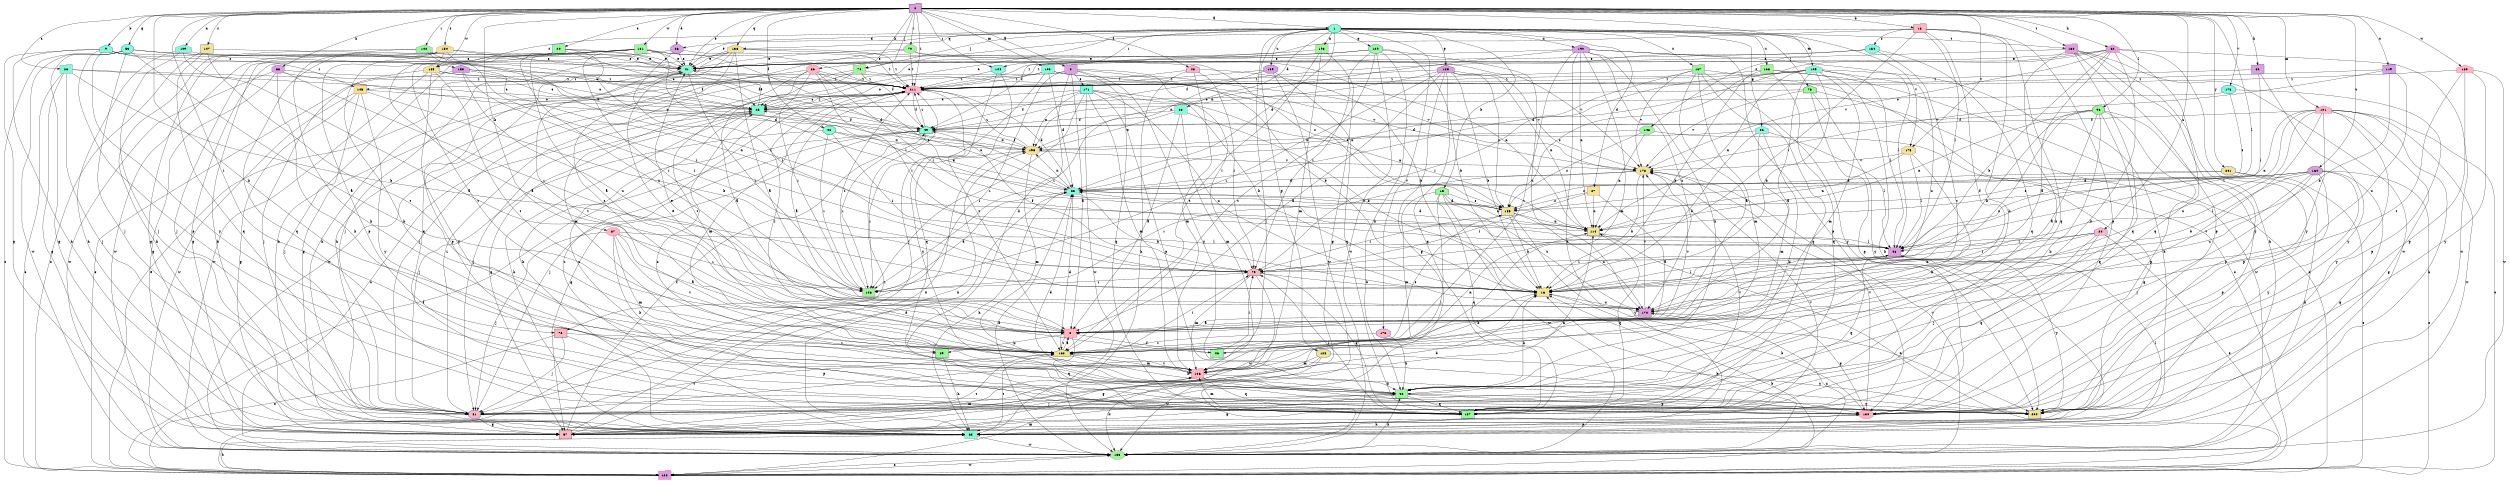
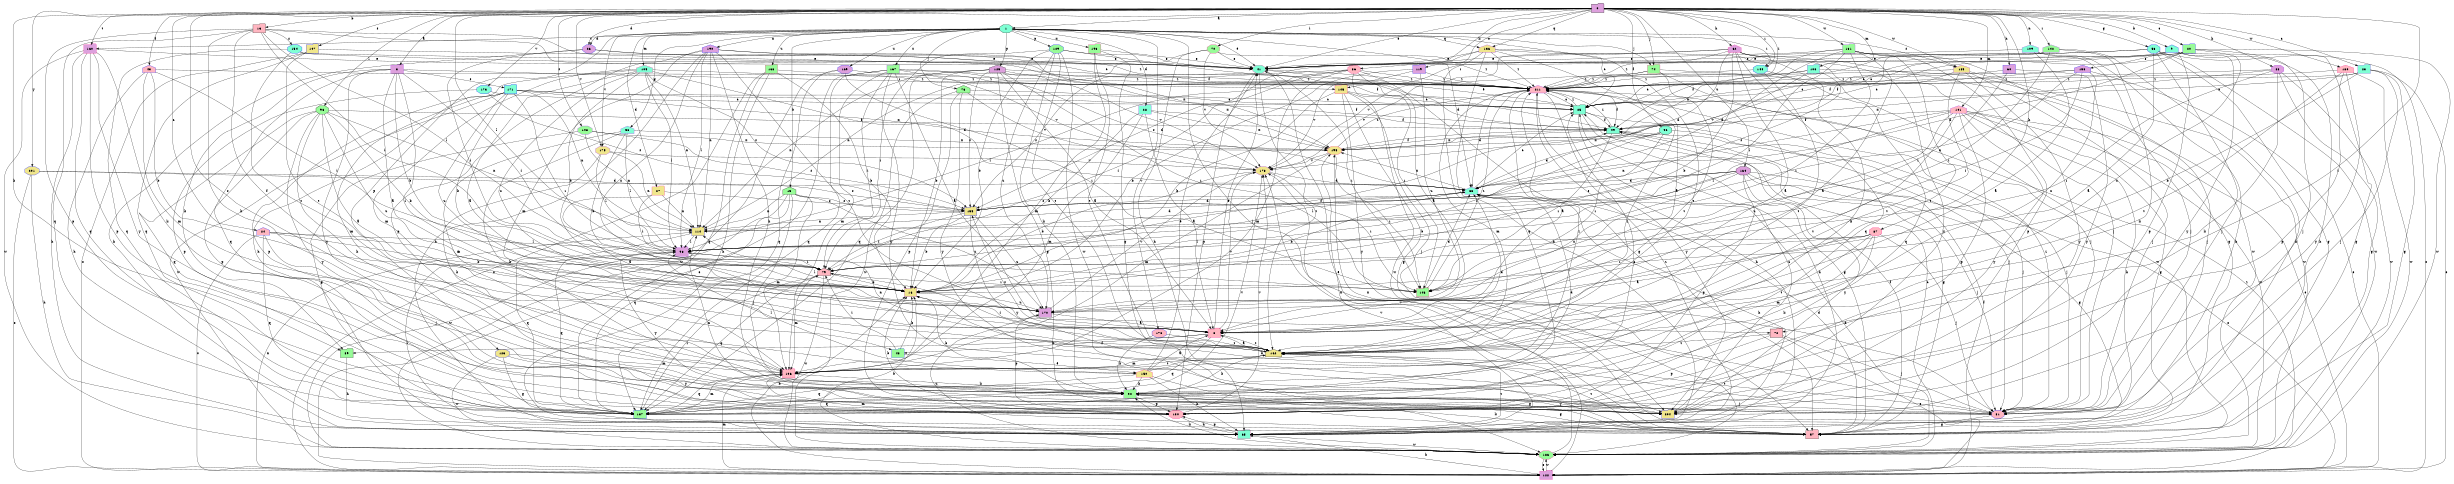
  strict digraph {
    node [color=blue fillcolor=aquamarine shape=folder style=filled]
    0 [color=black fillcolor=plum]
    1 [color=black shape=octagon]
    3 [color=purple fillcolor=plum]
    9 [shape=house]
    13 [color=black fillcolor=lightpink]
    20 [fillcolor=palegreen]
    23 [color=purple]
    24 [fillcolor=lightpink shape=house]
    26 [fillcolor=plum shape=octagon]
    41 [color=deeppink shape=octagon]
    43 [fillcolor=lightpink shape=house]
    46 [color=black shape=octagon]
    53 [shape=octagon]
    60 [fillcolor=plum]
    62 [color=deeppink fillcolor=plum shape=house]
    70 [color=deeppink fillcolor=palegreen shape=octagon]
    72 [color=black fillcolor=lightpink]
    74 [color=deeppink fillcolor=palegreen]
    86 [color=deeppink fillcolor=lightpink shape=octagon]
    87 [color=deeppink fillcolor=lightpink shape=octagon]
    88 [color=purple fillcolor=plum shape=octagon]
    89 [color=black fillcolor=palegreen]
    96 [color=black fillcolor=palegreen shape=octagon]
    98 [color=purple fillcolor=plum]
    101 [color=purple fillcolor=lightpink shape=house]
    103 [color=purple]
    109 [color=purple shape=house]
    119 [fillcolor=plum]
    136 [color=purple fillcolor=khaki shape=house]
    142 [color=purple fillcolor=palegreen shape=house]
    144 [shape=octagon]
    147 [fillcolor=khaki]
    148 [color=purple fillcolor=palegreen shape=octagon]
    150 [color=deeppink fillcolor=khaki shape=house]
    160 [color=deeppink fillcolor=plum]
    164 [color=black fillcolor=plum shape=octagon]
    173 [shape=octagon]
    175 [color=purple fillcolor=khaki shape=octagon]
    180 [color=deeppink fillcolor=lightpink shape=house]
    181 [color=purple fillcolor=palegreen]
    185 [color=purple fillcolor=khaki shape=house]
    201 [fillcolor=khaki shape=octagon]
    211 [color=purple fillcolor=lightpink shape=house]
    15 [color=black fillcolor=palegreen shape=house]
    25 [color=black]
    27 [color=deeppink fillcolor=khaki]
    28 [color=purple]
    33 [color=purple shape=house]
    56 [color=purple shape=house]
    76 [color=black fillcolor=palegreen shape=house]
    81 [fillcolor=lightpink shape=octagon]
    105 [color=deeppink shape=house]
    123 [fillcolor=khaki shape=octagon]
    125 [color=black fillcolor=plum shape=house]
    129 [fillcolor=palegreen shape=octagon]
    167 [color=purple fillcolor=palegreen]
    168 [color=deeppink fillcolor=palegreen]
    169 [fillcolor=plum shape=octagon]
    176 [fillcolor=lightpink shape=octagon]
    190 [fillcolor=plum shape=house]
    193 [color=deeppink fillcolor=palegreen]
    8 [color=deeppink fillcolor=lightpink]
    16 [color=purple fillcolor=khaki]
    n64 [color=black fillcolor=lightpink label=79 shape=house]
    137 [fillcolor=palegreen]
    145 [color=deeppink fillcolor=khaki]
    n67 [label=171]
    204 [fillcolor=khaki]
    57 [color=black fillcolor=lightpink]
    65 [color=deeppink]
    130 [color=deeppink fillcolor=lightpink shape=octagon]
    153 [fillcolor=plum shape=house]
    48 [fillcolor=palegreen]
    49 [color=black shape=house]
    90 [color=purple fillcolor=palegreen]
    154 [shape=octagon]
    170 [color=black fillcolor=plum]
    186 [color=deeppink fillcolor=palegreen shape=octagon]
    122 [color=deeppink fillcolor=plum]
    162 [color=black fillcolor=khaki shape=house]
    146 [color=deeppink fillcolor=palegreen]
    106 [color=deeppink fillcolor=lightpink]
    195 [color=deeppink fillcolor=khaki shape=octagon]
    178 [color=purple fillcolor=khaki shape=octagon]
    114 [fillcolor=khaki]
    155 [fillcolor=khaki]
    0 -> 1 [label=a]
    0 -> 3 [label=a]
    0 -> 9 [label=b]
    0 -> 13 [label=b]
    0 -> 20 [label=c]
    0 -> 23 [label=c]
    0 -> 24 [label=c]
    0 -> 26 [label=d]
    0 -> 41 [label=e]
    0 -> 43 [label=f]
    0 -> 46 [label=f]
    0 -> 53 [label=g]
    0 -> 60 [label=h]
    0 -> 62 [label=h]
    0 -> 70 [label=i]
    0 -> 72 [label=i]
    0 -> 74 [label=j]
    0 -> 86 [label=k]
    0 -> 87 [label=k]
    0 -> 88 [label=k]
    0 -> 89 [label=k]
    0 -> 96 [label=l]
    0 -> 98 [label=l]
    0 -> 101 [label=m]
    0 -> 103 [label=m]
    0 -> 109 [label=n]
    0 -> 119 [label=o]
    0 -> 136 [label=q]
    0 -> 142 [label=r]
    0 -> 144 [label=r]
    0 -> 147 [label=s]
    0 -> 148 [label=s]
    0 -> 150 [label=s]
    0 -> 160 [label=t]
    0 -> 164 [label=u]
    0 -> 173 [label=v]
    0 -> 175 [label=v]
    0 -> 180 [label=w]
    0 -> 181 [label=w]
    0 -> 185 [label=w]
    0 -> 201 [label=y]
    0 -> 211 [label=z]
    1 -> 26 [label=d]
    1 -> 41 [label=e]
    1 -> 74 [label=j]
    1 -> 136 [label=q]
    1 -> 144 [label=r]
    1 -> 160 [label=t]
    1 -> 175 [label=v]
    1 -> 185 [label=s]
    1 -> 15 [label=b]
    1 -> 25 [label=c]
    1 -> 27 [label=d]
    1 -> 28 [label=d]
    1 -> 33 [label=d]
    1 -> 56 [label=g]
    1 -> 76 [label=j]
    1 -> 81 [label=j]
    1 -> 105 [label=m]
    1 -> 123 [label=p]
    1 -> 125 [label=p]
    1 -> 129 [label=p]
    1 -> 167 [label=u]
    1 -> 168 [label=u]
    1 -> 169 [label=u]
    1 -> 176 [label=v]
    1 -> 190 [label=x]
    1 -> 193 [label=x]
    3 -> 72 [label=i]
    3 -> 89 [label=k]
    3 -> 8 [label=a]
    3 -> 16 [label=b]
    3 -> n64 [label=i]
    3 -> 137 [label=q]
    3 -> 145 [label=r]
    3 -> n67 [label=s]
    3 -> 204 [label=y]
    9 -> 25 [label=c]
    9 -> 145 [label=r]
    9 -> 204 [label=y]
    9 -> 57 [label=g]
    9 -> 65 [label=h]
    9 -> 130 [label=p]
    9 -> 153 [label=s]
    13 -> 98 [label=l]
    13 -> 25 [label=c]
    13 -> n64 [label=i]
    13 -> 137 [label=q]
    13 -> 130 [label=p]
    13 -> 48 [label=f]
    13 -> 49 [label=f]
    13 -> 90 [label=k]
    13 -> 154 [label=s]
    20 -> 41 [label=e]
    20 -> 25 [label=c]
    20 -> 33 [label=d]
    20 -> 81 [label=j]
    20 -> 49 [label=f]
    20 -> 170 [label=u]
    20 -> 186 [label=w]
    23 -> 211 [label=z]
    23 -> 25 [label=c]
    23 -> 81 [label=j]
    23 -> 16 [label=b]
    23 -> 57 [label=g]
    23 -> 122 [label=o]
    24 -> 98 [label=l]
    24 -> 81 [label=j]
    24 -> 16 [label=b]
    24 -> n64 [label=i]
    24 -> 137 [label=q]
    24 -> 122 [label=o]
    26 -> 41 [label=e]
    26 -> 211 [label=z]
    26 -> n64 [label=i]
    26 -> 65 [label=h]
    41 -> 211 [label=z]
    41 -> 130 [label=p]
    41 -> 162 [label=t]
    41 -> 146 [label=r]
    43 -> 211 [label=z]
    43 -> 16 [label=b]
    43 -> n64 [label=i]
    43 -> 65 [label=h]
    43 -> 106 [label=m]
    46 -> 33 [label=d]
    46 -> 81 [label=j]
    46 -> n64 [label=i]
    46 -> 146 [label=r]
    46 -> 195 [label=x]
    53 -> 41 [label=e]
    53 -> 81 [label=j]
    53 -> 8 [label=a]
    53 -> 57 [label=g]
    53 -> 186 [label=w]
    53 -> 122 [label=o]
    53 -> 195 [label=x]
    60 -> 98 [label=l]
    60 -> 211 [label=z]
    60 -> 204 [label=y]
    62 -> 41 [label=e]
    62 -> 211 [label=z]
    62 -> 33 [label=d]
    62 -> 8 [label=a]
    62 -> 16 [label=b]
    62 -> 137 [label=q]
    62 -> 204 [label=y]
    62 -> 90 [label=k]
    62 -> 186 [label=w]
    62 -> 178 [label=v]
    70 -> 41 [label=e]
    70 -> 211 [label=z]
    70 -> 65 [label=h]
    70 -> 178 [label=v]
    70 -> 114 [label=n]
    72 -> 81 [label=j]
    72 -> 130 [label=p]
    72 -> 122 [label=o]
    72 -> 162 [label=t]
    74 -> 211 [label=z]
    74 -> 81 [label=j]
    74 -> 186 [label=w]
    74 -> 162 [label=t]
    74 -> 178 [label=v]
    86 -> 98 [label=l]
    86 -> 211 [label=z]
    86 -> 8 [label=a]
    86 -> n64 [label=i]
    86 -> 57 [label=g]
    86 -> 146 [label=r]
    86 -> 106 [label=m]
    86 -> 155 [label=s]
    87 -> 98 [label=l]
    87 -> 81 [label=j]
    87 -> 8 [label=a]
    87 -> 90 [label=k]
    87 -> 162 [label=t]
    87 -> 146 [label=r]
    87 -> 106 [label=m]
    88 -> 211 [label=z]
    88 -> 57 [label=g]
    88 -> 90 [label=k]
    88 -> 186 [label=w]
    88 -> 146 [label=r]
    88 -> 195 [label=x]
    89 -> 65 [label=h]
    96 -> 8 [label=a]
    96 -> 16 [label=b]
    96 -> 137 [label=q]
    96 -> 204 [label=y]
    96 -> 130 [label=p]
    96 -> 49 [label=f]
    96 -> 90 [label=k]
    96 -> 170 [label=u]
    96 -> 114 [label=n]
    98 -> n64 [label=i]
    98 -> 137 [label=q]
    98 -> 204 [label=y]
    101 -> 98 [label=l]
    101 -> 204 [label=y]
    101 -> 57 [label=g]
    101 -> 65 [label=h]
    101 -> 130 [label=p]
    101 -> 49 [label=f]
    101 -> 170 [label=u]
    101 -> 186 [label=w]
    101 -> 122 [label=o]
    101 -> 162 [label=t]
    101 -> 114 [label=n]
    103 -> 211 [label=z]
    103 -> 25 [label=c]
    103 -> 81 [label=j]
    103 -> 178 [label=v]
    103 -> 155 [label=s]
    109 -> 41 [label=e]
    109 -> 81 [label=j]
    109 -> 8 [label=a]
    109 -> 65 [label=h]
    119 -> 211 [label=z]
    119 -> 16 [label=b]
    119 -> 170 [label=u]
    119 -> 178 [label=v]
    136 -> 41 [label=e]
    136 -> 211 [label=z]
    136 -> 81 [label=j]
    136 -> 8 [label=a]
    136 -> 137 [label=q]
    136 -> 65 [label=h]
    136 -> 162 [label=t]
    136 -> 155 [label=s]
    142 -> 41 [label=e]
    142 -> n64 [label=i]
    142 -> 65 [label=h]
    142 -> 49 [label=f]
    142 -> 90 [label=k]
    144 -> 211 [label=z]
    144 -> 137 [label=q]
    144 -> 162 [label=t]
    147 -> 41 [label=e]
    147 -> 137 [label=q]
    147 -> 122 [label=o]
    147 -> 162 [label=t]
    148 -> 57 [label=g]
    148 -> 195 [label=x]
    148 -> 114 [label=n]
    148 -> 155 [label=s]
    150 -> 41 [label=e]
    150 -> 98 [label=l]
    150 -> 211 [label=z]
    150 -> 8 [label=a]
    150 -> 137 [label=q]
    150 -> 57 [label=g]
    150 -> 65 [label=h]
    150 -> 90 [label=k]
    160 -> 41 [label=e]
    160 -> 137 [label=q]
    160 -> 204 [label=y]
    160 -> 65 [label=h]
    160 -> 130 [label=p]
    160 -> 90 [label=k]
    160 -> 186 [label=w]
    164 -> 98 [label=l]
    164 -> 33 [label=d]
    164 -> 81 [label=j]
    164 -> 16 [label=b]
    164 -> 204 [label=y]
    164 -> 57 [label=g]
    164 -> 130 [label=p]
    164 -> 170 [label=u]
    164 -> 122 [label=o]
    164 -> 155 [label=s]
    173 -> 25 [label=c]
    173 -> 130 [label=p]
    173 -> 155 [label=s]
    175 -> 98 [label=l]
    175 -> 90 [label=k]
    175 -> 178 [label=v]
    175 -> 114 [label=n]
    180 -> 211 [label=z]
    180 -> 204 [label=y]
    180 -> 130 [label=p]
    180 -> 186 [label=w]
    180 -> 162 [label=t]
    181 -> 41 [label=e]
    181 -> 98 [label=l]
    181 -> 33 [label=d]
    181 -> 8 [label=a]
    181 -> 57 [label=g]
    181 -> 130 [label=p]
    181 -> 49 [label=f]
    181 -> 162 [label=t]
    181 -> 146 [label=r]
    185 -> 211 [label=z]
    185 -> 25 [label=c]
    185 -> 81 [label=j]
    185 -> 204 [label=y]
    185 -> 186 [label=w]
    185 -> 162 [label=t]
    201 -> 33 [label=d]
    201 -> 65 [label=h]
    201 -> 122 [label=o]
    201 -> 155 [label=s]
    211 -> 25 [label=c]
    211 -> 33 [label=d]
    211 -> 8 [label=a]
    211 -> 204 [label=y]
    211 -> 65 [label=h]
    211 -> 49 [label=f]
    211 -> 106 [label=m]
    15 -> 81 [label=j]
    15 -> 137 [label=q]
    15 -> 170 [label=u]
    15 -> 186 [label=w]
    15 -> 106 [label=m]
    15 -> 114 [label=n]
    15 -> 155 [label=s]
    25 -> 41 [label=e]
    25 -> 211 [label=z]
    25 -> 81 [label=j]
    25 -> 57 [label=g]
    25 -> 65 [label=h]
    25 -> 49 [label=f]
    27 -> 8 [label=a]
    27 -> n64 [label=i]
    27 -> 114 [label=n]
    27 -> 155 [label=s]
    28 -> 8 [label=a]
    28 -> 16 [label=b]
    28 -> 49 [label=f]
    28 -> 106 [label=m]
    28 -> 195 [label=x]
    33 -> 25 [label=c]
    33 -> 16 [label=b]
    33 -> 65 [label=h]
    33 -> 195 [label=x]
    33 -> 155 [label=s]
    56 -> 98 [label=l]
    56 -> 16 [label=b]
    56 -> 90 [label=k]
    56 -> 106 [label=m]
    56 -> 195 [label=x]
    76 -> 25 [label=c]
    76 -> 204 [label=y]
    76 -> 130 [label=p]
    76 -> 186 [label=w]
    76 -> 178 [label=v]
    81 -> 211 [label=z]
    81 -> 16 [label=b]
    81 -> 57 [label=g]
    81 -> 162 [label=t]
    81 -> 114 [label=n]
    105 -> 98 [label=l]
    105 -> 211 [label=z]
    105 -> 33 [label=d]
    105 -> 8 [label=a]
    105 -> 16 [label=b]
    105 -> 65 [label=h]
    105 -> 170 [label=u]
    105 -> 106 [label=m]
    105 -> 114 [label=n]
    105 -> 155 [label=s]
    123 -> 204 [label=y]
    123 -> 57 [label=g]
    123 -> 186 [label=w]
    123 -> 106 [label=m]
    125 -> 211 [label=z]
    125 -> 8 [label=a]
    125 -> 16 [label=b]
    125 -> 137 [label=q]
    125 -> 57 [label=g]
    125 -> 146 [label=r]
    125 -> 195 [label=x]
    125 -> 178 [label=v]
    125 -> 114 [label=n]
    125 -> 155 [label=s]
    129 -> 41 [label=e]
    129 -> 211 [label=z]
    129 -> 16 [label=b]
    129 -> n64 [label=i]
    129 -> 90 [label=k]
    129 -> 170 [label=u]
    129 -> 186 [label=w]
    129 -> 162 [label=t]
    167 -> 211 [label=z]
-   103 -> 33 [label=d]
+   167 -> 33 [label=d]
    167 -> 8 [label=a]
    167 -> n64 [label=i]
    167 -> 137 [label=q]
    167 -> 204 [label=y]
    167 -> 122 [label=o]
    167 -> 106 [label=m]
    167 -> 178 [label=v]
    168 -> 211 [label=z]
    168 -> 16 [label=b]
    168 -> 137 [label=q]
    168 -> 65 [label=h]
    168 -> 122 [label=o]
    169 -> 211 [label=z]
    169 -> 137 [label=q]
    169 -> 186 [label=w]
    169 -> 146 [label=r]
    176 -> 90 [label=k]
    176 -> 162 [label=t]
    190 -> 41 [label=e]
    190 -> 98 [label=l]
    190 -> 65 [label=h]
    190 -> 130 [label=p]
    190 -> 90 [label=k]
    190 -> 170 [label=u]
    190 -> 162 [label=t]
    190 -> 106 [label=m]
    190 -> 195 [label=x]
    190 -> 114 [label=n]
    193 -> 41 [label=e]
    193 -> 57 [label=g]
    193 -> 162 [label=t]
    193 -> 106 [label=m]
    8 -> 41 [label=e]
    8 -> 89 [label=k]
    8 -> 137 [label=q]
    8 -> 48 [label=f]
    8 -> 162 [label=t]
    8 -> 178 [label=v]
    16 -> 98 [label=l]
    16 -> 170 [label=u]
    n64 -> 16 [label=b]
    n64 -> 137 [label=q]
    n64 -> 49 [label=f]
    n64 -> 186 [label=w]
    n64 -> 146 [label=r]
    n64 -> 106 [label=m]
    137 -> 25 [label=c]
    137 -> n64 [label=i]
    137 -> 106 [label=m]
    137 -> 178 [label=v]
    145 -> 25 [label=c]
    145 -> 81 [label=j]
    145 -> 16 [label=b]
    145 -> 204 [label=y]
    145 -> 57 [label=g]
    145 -> 186 [label=w]
    n67 -> 25 [label=c]
    n67 -> 16 [label=b]
    n67 -> 130 [label=p]
    n67 -> 49 [label=f]
    n67 -> 170 [label=u]
    n67 -> 186 [label=w]
    n67 -> 146 [label=r]
    n67 -> 106 [label=m]
    n67 -> 195 [label=x]
    n67 -> 114 [label=n]
    204 -> 25 [label=c]
    57 -> 33 [label=d]
    57 -> 49 [label=f]
    57 -> 90 [label=k]
    57 -> 162 [label=t]
    57 -> 106 [label=m]
    57 -> 195 [label=x]
    57 -> 178 [label=v]
    65 -> 98 [label=l]
    65 -> 211 [label=z]
    65 -> 130 [label=p]
    65 -> 186 [label=w]
    65 -> 162 [label=t]
    65 -> 195 [label=x]
    130 -> 16 [label=b]
    130 -> 65 [label=h]
    130 -> 178 [label=v]
    153 -> 211 [label=z]
    153 -> 25 [label=c]
    153 -> n64 [label=i]
    153 -> 170 [label=u]
    153 -> 122 [label=o]
    153 -> 114 [label=n]
-   48 -> 41 [label=e]
+   48 -> 150 [label=e]
    48 -> 16 [label=b]
    48 -> n64 [label=i]
    49 -> 211 [label=z]
    49 -> 81 [label=j]
    49 -> 57 [label=g]
    49 -> 146 [label=r]
    49 -> 195 [label=x]
    90 -> 33 [label=d]
    90 -> 81 [label=j]
    90 -> 16 [label=b]
    90 -> 137 [label=q]
    90 -> 204 [label=y]
    90 -> 57 [label=g]
    90 -> 130 [label=p]
    154 -> 41 [label=e]
    154 -> 137 [label=q]
    154 -> 49 [label=f]
    154 -> 162 [label=t]
    170 -> 8 [label=a]
    170 -> 130 [label=p]
    170 -> 178 [label=v]
    186 -> 25 [label=c]
    186 -> 33 [label=d]
    186 -> 16 [label=b]
    186 -> 90 [label=k]
    186 -> 170 [label=u]
    186 -> 122 [label=o]
    186 -> 178 [label=v]
    122 -> 41 [label=e]
    122 -> 211 [label=z]
    122 -> 16 [label=b]
    122 -> 65 [label=h]
    122 -> 49 [label=f]
    122 -> 186 [label=w]
    122 -> 106 [label=m]
    122 -> 114 [label=n]
    162 -> 211 [label=z]
    162 -> 33 [label=d]
    162 -> 8 [label=a]
    162 -> n64 [label=i]
    162 -> 90 [label=k]
    162 -> 106 [label=m]
    162 -> 114 [label=n]
    162 -> 155 [label=s]
    146 -> 211 [label=z]
    146 -> 33 [label=d]
    106 -> 137 [label=q]
    106 -> 90 [label=k]
    106 -> 162 [label=t]
    195 -> 211 [label=z]
    195 -> 49 [label=f]
    195 -> 146 [label=r]
    195 -> 106 [label=m]
    195 -> 178 [label=v]
    178 -> 33 [label=d]
    178 -> 16 [label=b]
    178 -> 146 [label=r]
    114 -> 98 [label=l]
    114 -> 33 [label=d]
    114 -> 137 [label=q]
    155 -> 33 [label=d]
    155 -> 16 [label=b]
    155 -> n64 [label=i]
    155 -> 204 [label=y]
    155 -> 170 [label=u]
    155 -> 114 [label=n]
  }
